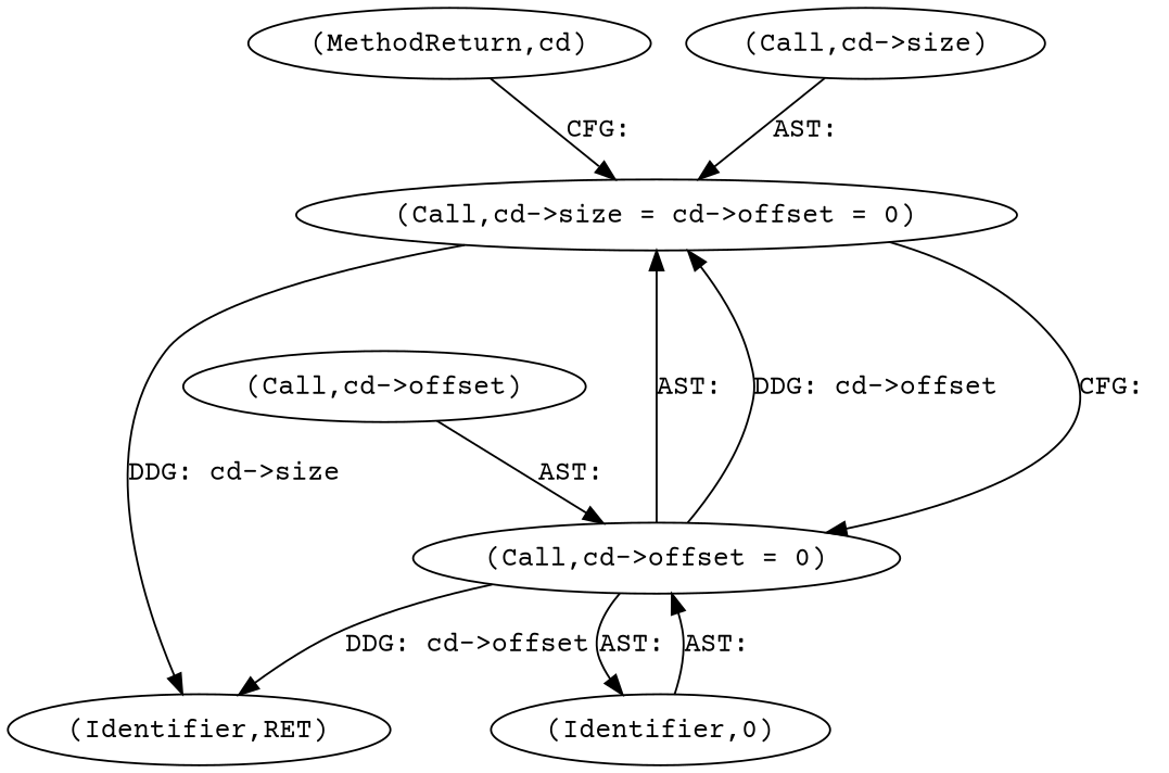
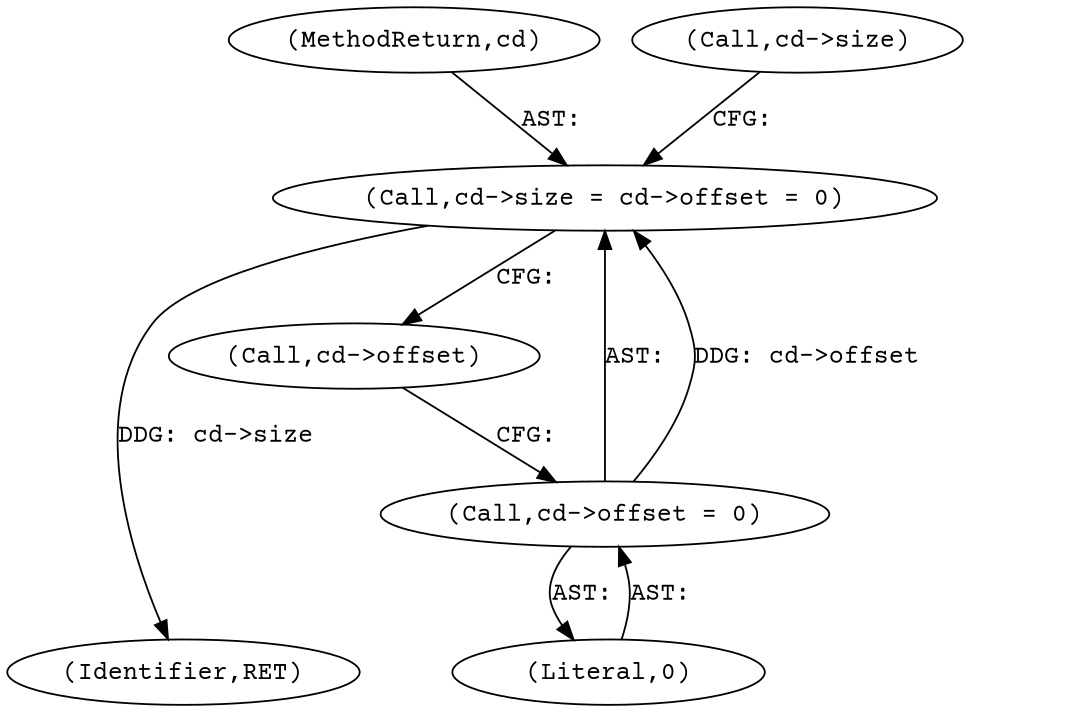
  digraph {
    fontname="Courier Prime"
    node [fontname="Courier Prime"]
    edge [fontname="Courier Prime"]
    n1 [label="(Call,cd->size = cd->offset = 0)"]
    n2 [label="(Call,cd->offset = 0)"]
    n3 [label="(Identifier,RET)"]
-   n4 [label="(Identifier,0)"]
+   n4 [label="(Literal,0)"]
    n5 [label="(Call,cd->offset)"]
    n6 [label="(MethodReturn,cd)"]
    n7 [label="(Call,cd->size)"]
-   n1 -> n2 [label="CFG: "]
+   n1 -> n5 [label="CFG: "]
    n1 -> n3 [label="DDG: cd->size"]
    n2 -> n1 [label="AST: "]
    n2 -> n1 [label="DDG: cd->offset"]
-   n2 -> n3 [label="DDG: cd->offset"]
    n2 -> n4 [label="AST: "]
    n4 -> n2 [label="AST: "]
-   n5 -> n2 [label="AST: "]
-   n6 -> n1 [label="CFG: "]
-   n7 -> n1 [label="AST: "]
+   n5 -> n2 [label="CFG: "]
+   n6 -> n1 [label="AST: "]
+   n7 -> n1 [label="CFG: "]
  }
